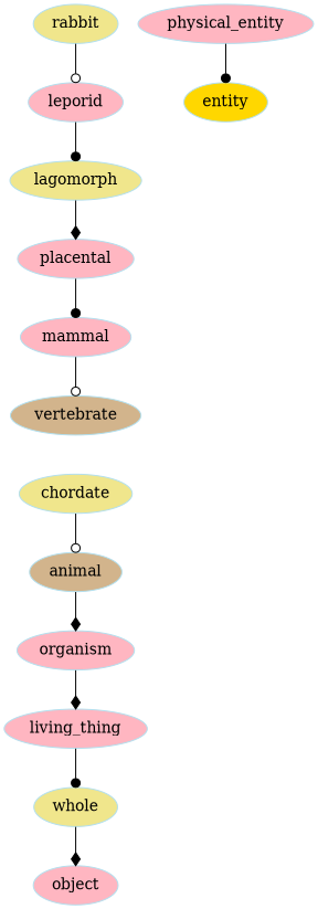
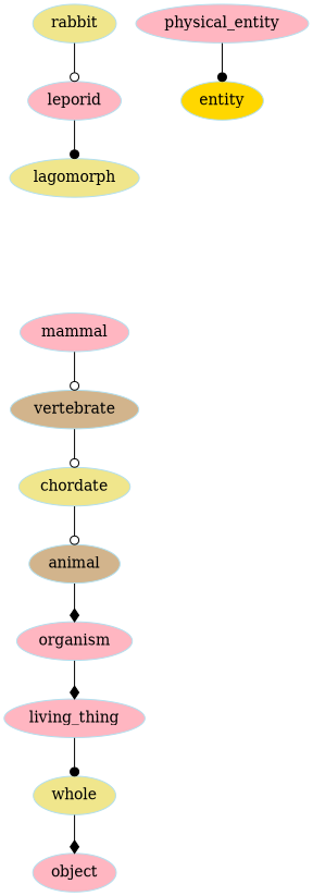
  digraph {
    node [color=lightblue2 fillcolor=lightpink style=filled]
    edge [arrowhead=odot]
    rabbit [fillcolor=khaki]
    leporid
    lagomorph [fillcolor=khaki]
-   placental
    mammal
    vertebrate [fillcolor=tan]
    chordate [fillcolor=khaki]
    animal [fillcolor=tan]
    organism
    living_thing
    whole [fillcolor=khaki]
    object
    entity [fillcolor=gold]
    physical_entity
    rabbit -> leporid
    leporid -> lagomorph [arrowhead=dot]
-   lagomorph -> placental [arrowhead=diamond]
-   placental -> mammal [arrowhead=dot]
    mammal -> vertebrate
+   vertebrate -> chordate
    chordate -> animal
    animal -> organism [arrowhead=diamond]
    organism -> living_thing [arrowhead=diamond]
    living_thing -> whole [arrowhead=dot]
    whole -> object [arrowhead=diamond]
    physical_entity -> entity [arrowhead=dot]
  }
